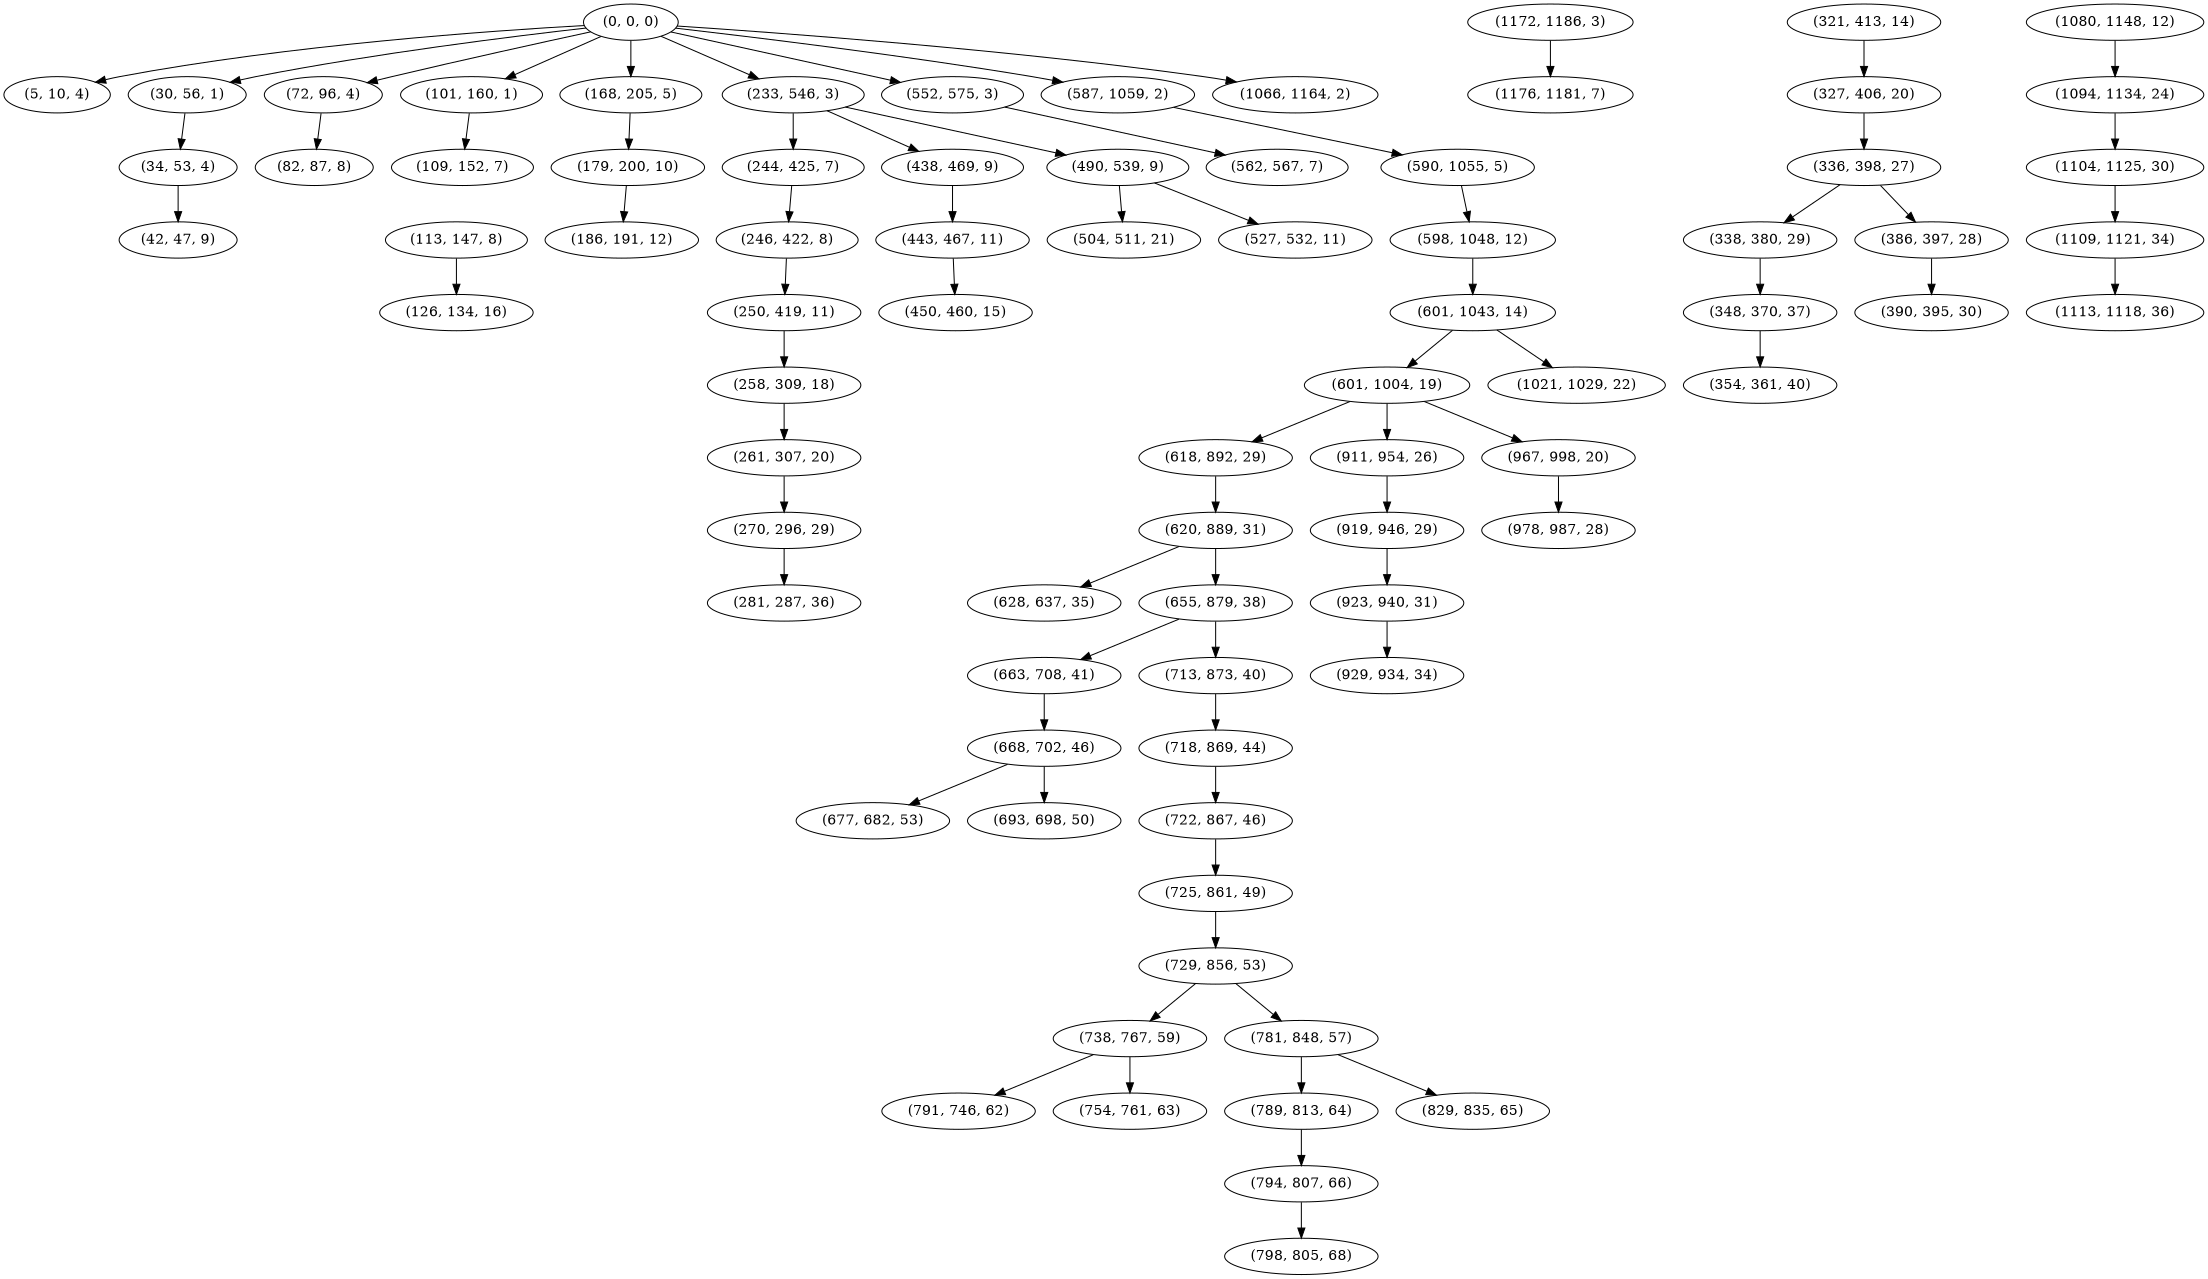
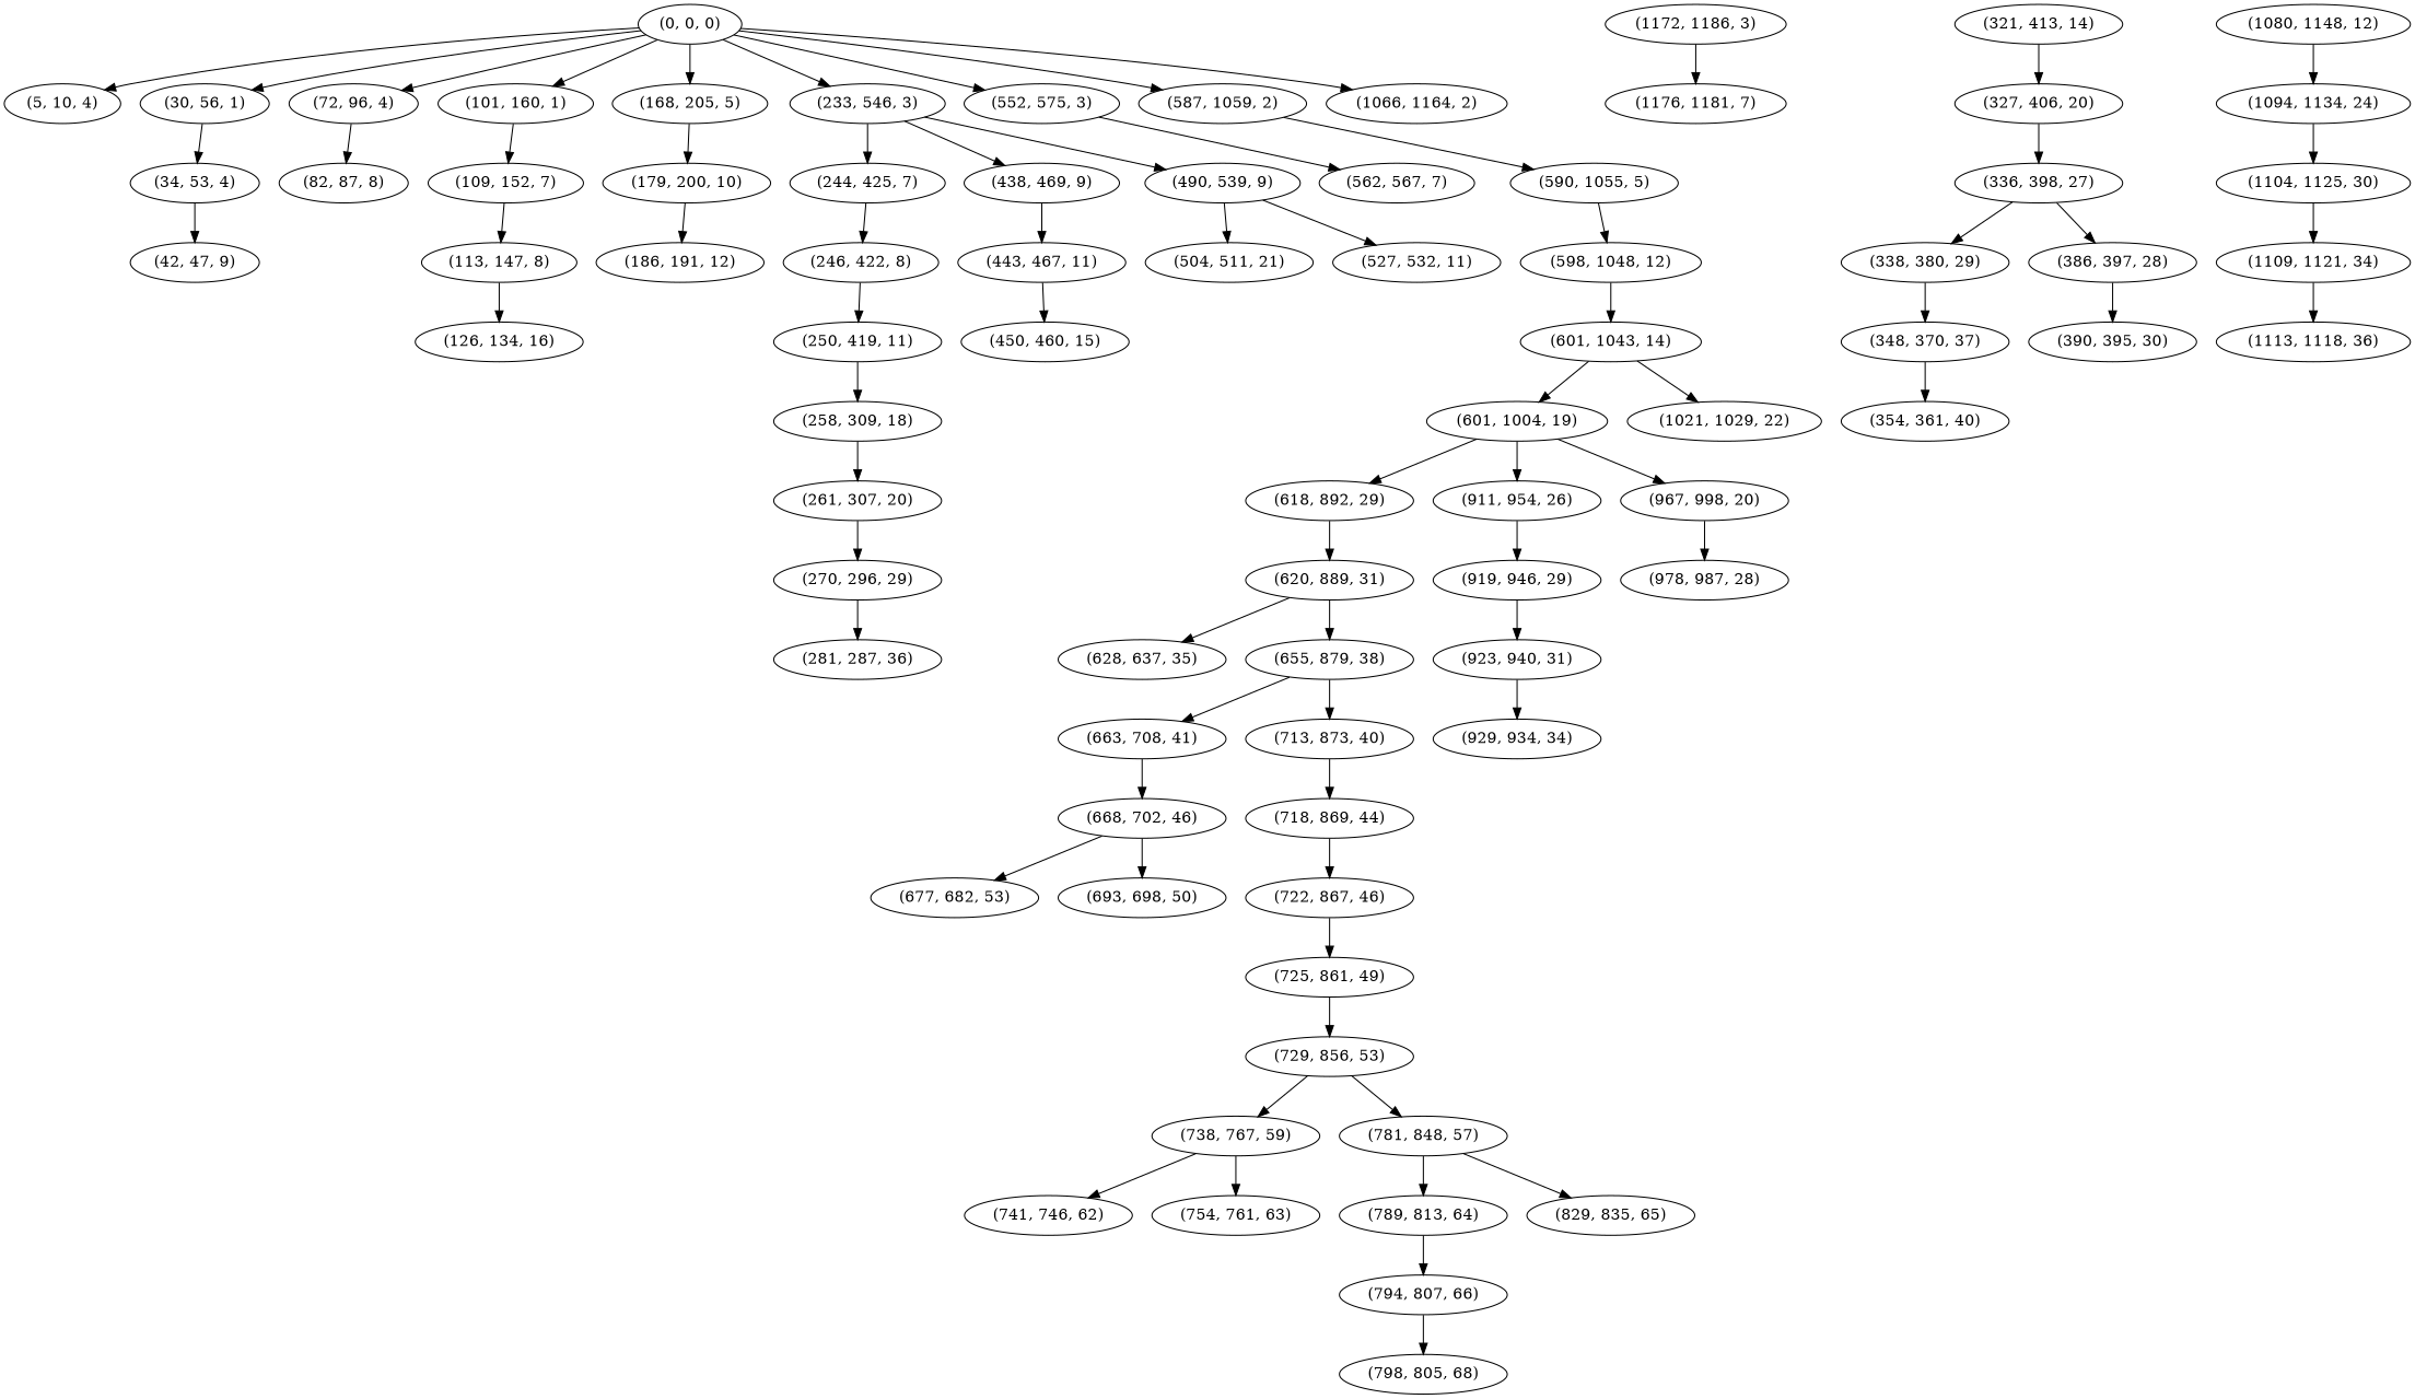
  digraph {
    "(0, 0, 0)"
    "(5, 10, 4)"
    "(30, 56, 1)"
    "(72, 96, 4)"
    "(101, 160, 1)"
    "(168, 205, 5)"
    "(233, 546, 3)"
    "(552, 575, 3)"
    "(587, 1059, 2)"
    "(1066, 1164, 2)"
    "(34, 53, 4)"
    "(82, 87, 8)"
    "(109, 152, 7)"
    "(179, 200, 10)"
    "(244, 425, 7)"
    "(438, 469, 9)"
    "(490, 539, 9)"
    "(562, 567, 7)"
    "(590, 1055, 5)"
    "(1172, 1186, 3)"
    "(1176, 1181, 7)"
    "(42, 47, 9)"
    "(113, 147, 8)"
    "(126, 134, 16)"
    "(186, 191, 12)"
    "(246, 422, 8)"
    "(443, 467, 11)"
    "(504, 511, 21)"
    "(527, 532, 11)"
    "(250, 419, 11)"
    "(258, 309, 18)"
    "(261, 307, 20)"
    "(321, 413, 14)"
    "(327, 406, 20)"
    "(270, 296, 29)"
    "(281, 287, 36)"
    "(336, 398, 27)"
    "(338, 380, 29)"
    "(386, 397, 28)"
    "(348, 370, 37)"
    "(390, 395, 30)"
    "(354, 361, 40)"
    "(450, 460, 15)"
    "(598, 1048, 12)"
    "(601, 1043, 14)"
    n46 [label="(601, 1004, 19)"]
    "(1021, 1029, 22)"
    "(618, 892, 29)"
    "(911, 954, 26)"
    "(967, 998, 20)"
    "(620, 889, 31)"
    "(919, 946, 29)"
    "(978, 987, 28)"
    "(628, 637, 35)"
    "(655, 879, 38)"
    "(663, 708, 41)"
    "(713, 873, 40)"
    "(668, 702, 46)"
    "(718, 869, 44)"
    "(677, 682, 53)"
    "(693, 698, 50)"
    "(722, 867, 46)"
    "(725, 861, 49)"
    "(729, 856, 53)"
    "(738, 767, 59)"
    "(781, 848, 57)"
-   "(741, 746, 62)" [label="(791, 746, 62)"]
+   "(741, 746, 62)"
    "(754, 761, 63)"
    "(789, 813, 64)"
    "(829, 835, 65)"
    "(794, 807, 66)"
    "(798, 805, 68)"
    "(923, 940, 31)"
    "(929, 934, 34)"
    "(1080, 1148, 12)"
    "(1094, 1134, 24)"
    "(1104, 1125, 30)"
    "(1109, 1121, 34)"
    "(1113, 1118, 36)"
    "(0, 0, 0)" -> "(5, 10, 4)"
    "(0, 0, 0)" -> "(30, 56, 1)"
    "(0, 0, 0)" -> "(72, 96, 4)"
    "(0, 0, 0)" -> "(101, 160, 1)"
    "(0, 0, 0)" -> "(168, 205, 5)"
    "(0, 0, 0)" -> "(233, 546, 3)"
    "(0, 0, 0)" -> "(552, 575, 3)"
    "(0, 0, 0)" -> "(587, 1059, 2)"
    "(0, 0, 0)" -> "(1066, 1164, 2)"
    "(30, 56, 1)" -> "(34, 53, 4)"
    "(72, 96, 4)" -> "(82, 87, 8)"
    "(101, 160, 1)" -> "(109, 152, 7)"
    "(168, 205, 5)" -> "(179, 200, 10)"
    "(233, 546, 3)" -> "(244, 425, 7)"
    "(233, 546, 3)" -> "(438, 469, 9)"
    "(233, 546, 3)" -> "(490, 539, 9)"
    "(552, 575, 3)" -> "(562, 567, 7)"
    "(587, 1059, 2)" -> "(590, 1055, 5)"
    "(34, 53, 4)" -> "(42, 47, 9)"
+   "(109, 152, 7)" -> "(113, 147, 8)"
    "(179, 200, 10)" -> "(186, 191, 12)"
    "(244, 425, 7)" -> "(246, 422, 8)"
    "(438, 469, 9)" -> "(443, 467, 11)"
    "(490, 539, 9)" -> "(504, 511, 21)"
    "(490, 539, 9)" -> "(527, 532, 11)"
    "(590, 1055, 5)" -> "(598, 1048, 12)"
    "(1172, 1186, 3)" -> "(1176, 1181, 7)"
    "(113, 147, 8)" -> "(126, 134, 16)"
    "(246, 422, 8)" -> "(250, 419, 11)"
    "(443, 467, 11)" -> "(450, 460, 15)"
    "(250, 419, 11)" -> "(258, 309, 18)"
    "(258, 309, 18)" -> "(261, 307, 20)"
    "(261, 307, 20)" -> "(270, 296, 29)"
    "(321, 413, 14)" -> "(327, 406, 20)"
    "(327, 406, 20)" -> "(336, 398, 27)"
    "(270, 296, 29)" -> "(281, 287, 36)"
    "(336, 398, 27)" -> "(338, 380, 29)"
    "(336, 398, 27)" -> "(386, 397, 28)"
    "(338, 380, 29)" -> "(348, 370, 37)"
    "(386, 397, 28)" -> "(390, 395, 30)"
    "(348, 370, 37)" -> "(354, 361, 40)"
    "(598, 1048, 12)" -> "(601, 1043, 14)"
    "(601, 1043, 14)" -> n46
    "(601, 1043, 14)" -> "(1021, 1029, 22)"
    n46 -> "(618, 892, 29)"
    n46 -> "(911, 954, 26)"
    n46 -> "(967, 998, 20)"
    "(618, 892, 29)" -> "(620, 889, 31)"
    "(911, 954, 26)" -> "(919, 946, 29)"
    "(967, 998, 20)" -> "(978, 987, 28)"
    "(620, 889, 31)" -> "(628, 637, 35)"
    "(620, 889, 31)" -> "(655, 879, 38)"
    "(919, 946, 29)" -> "(923, 940, 31)"
    "(655, 879, 38)" -> "(663, 708, 41)"
    "(655, 879, 38)" -> "(713, 873, 40)"
    "(663, 708, 41)" -> "(668, 702, 46)"
    "(713, 873, 40)" -> "(718, 869, 44)"
    "(668, 702, 46)" -> "(677, 682, 53)"
    "(668, 702, 46)" -> "(693, 698, 50)"
    "(718, 869, 44)" -> "(722, 867, 46)"
    "(722, 867, 46)" -> "(725, 861, 49)"
    "(725, 861, 49)" -> "(729, 856, 53)"
    "(729, 856, 53)" -> "(738, 767, 59)"
    "(729, 856, 53)" -> "(781, 848, 57)"
    "(738, 767, 59)" -> "(741, 746, 62)"
    "(738, 767, 59)" -> "(754, 761, 63)"
    "(781, 848, 57)" -> "(789, 813, 64)"
    "(781, 848, 57)" -> "(829, 835, 65)"
    "(789, 813, 64)" -> "(794, 807, 66)"
    "(794, 807, 66)" -> "(798, 805, 68)"
    "(923, 940, 31)" -> "(929, 934, 34)"
    "(1080, 1148, 12)" -> "(1094, 1134, 24)"
    "(1094, 1134, 24)" -> "(1104, 1125, 30)"
    "(1104, 1125, 30)" -> "(1109, 1121, 34)"
    "(1109, 1121, 34)" -> "(1113, 1118, 36)"
  }
